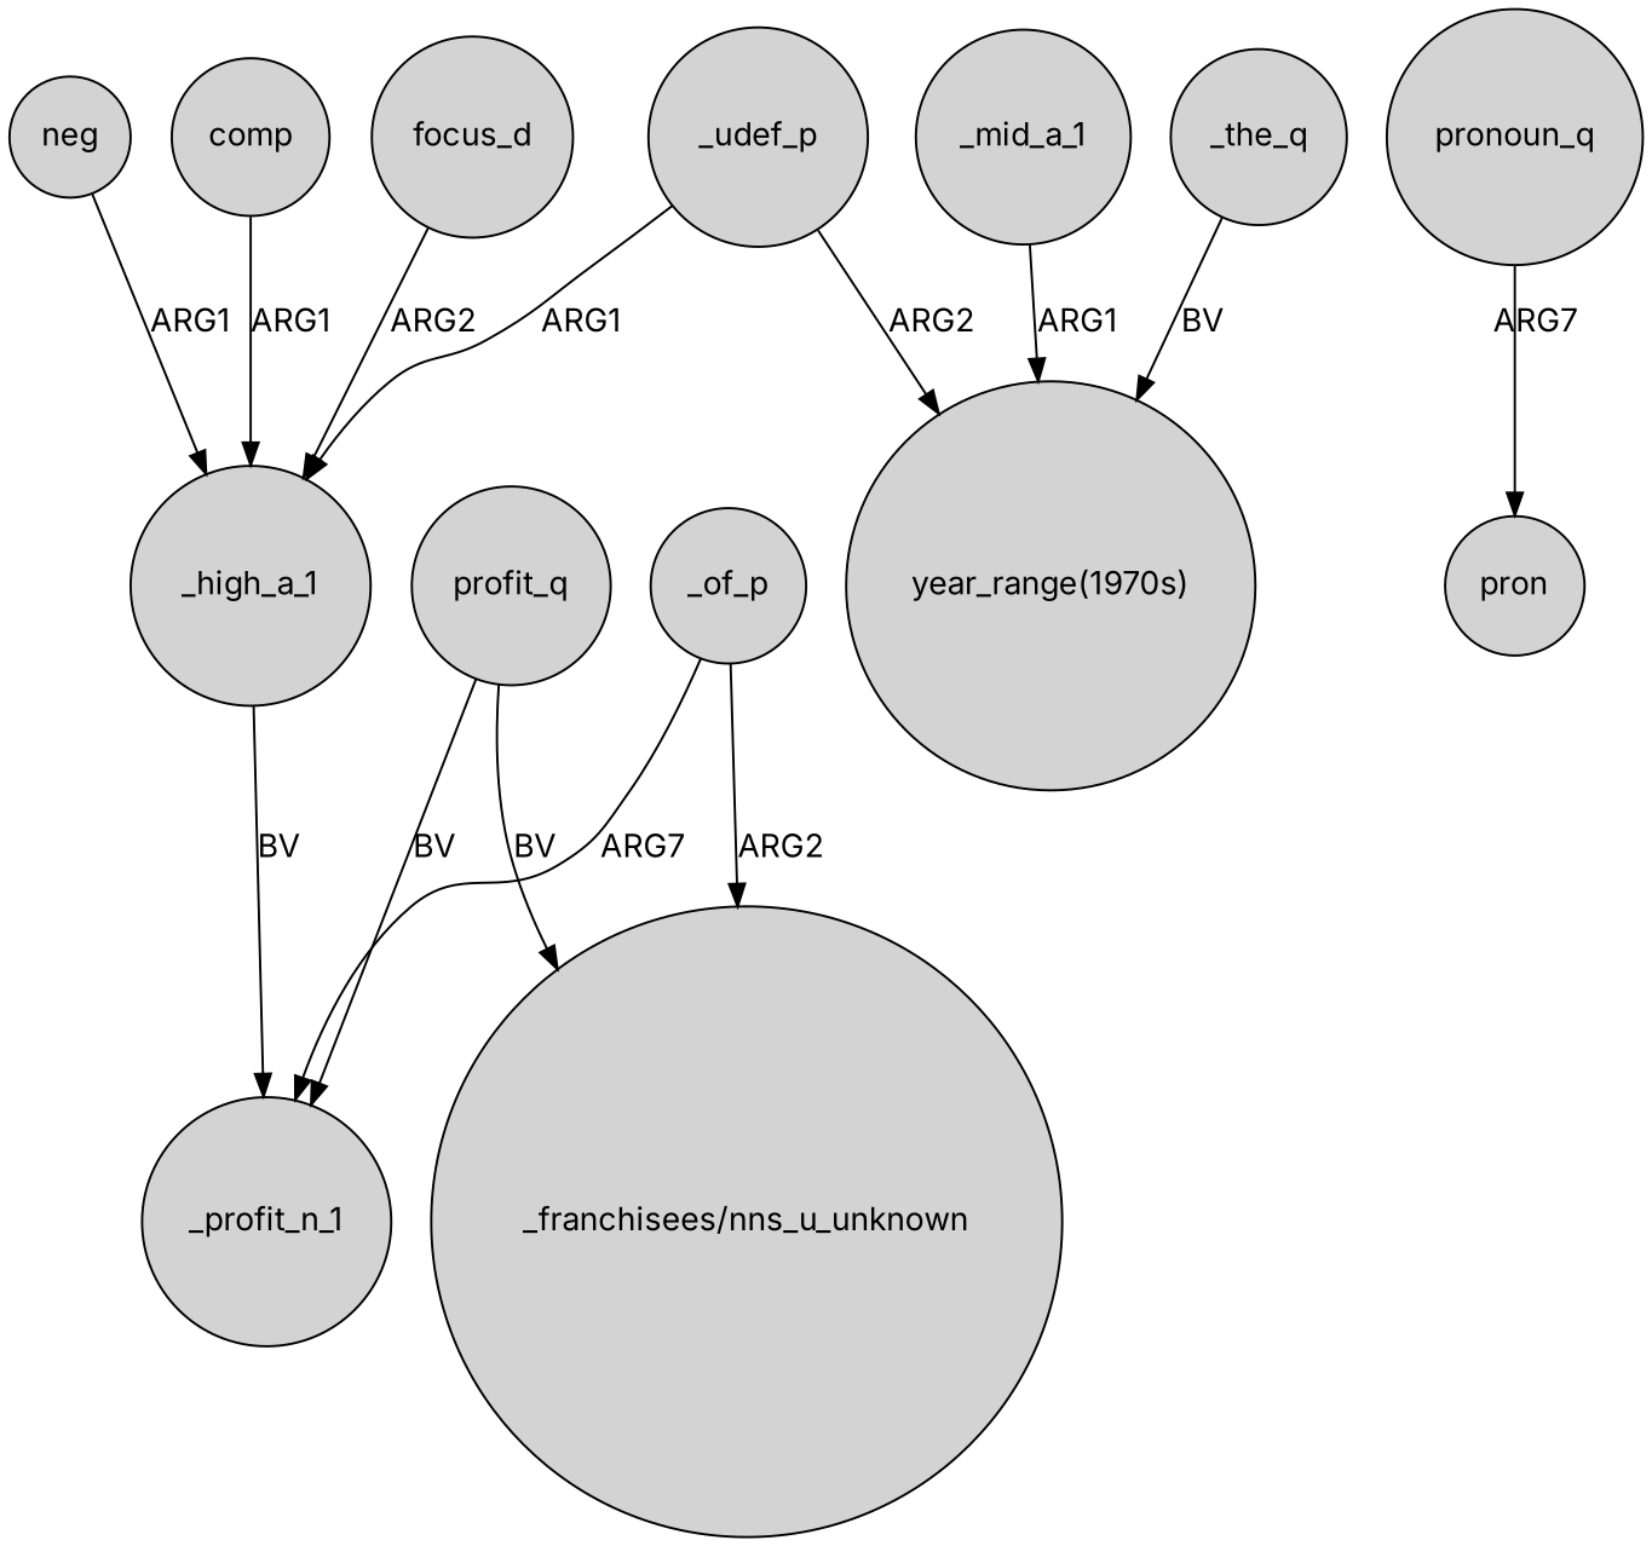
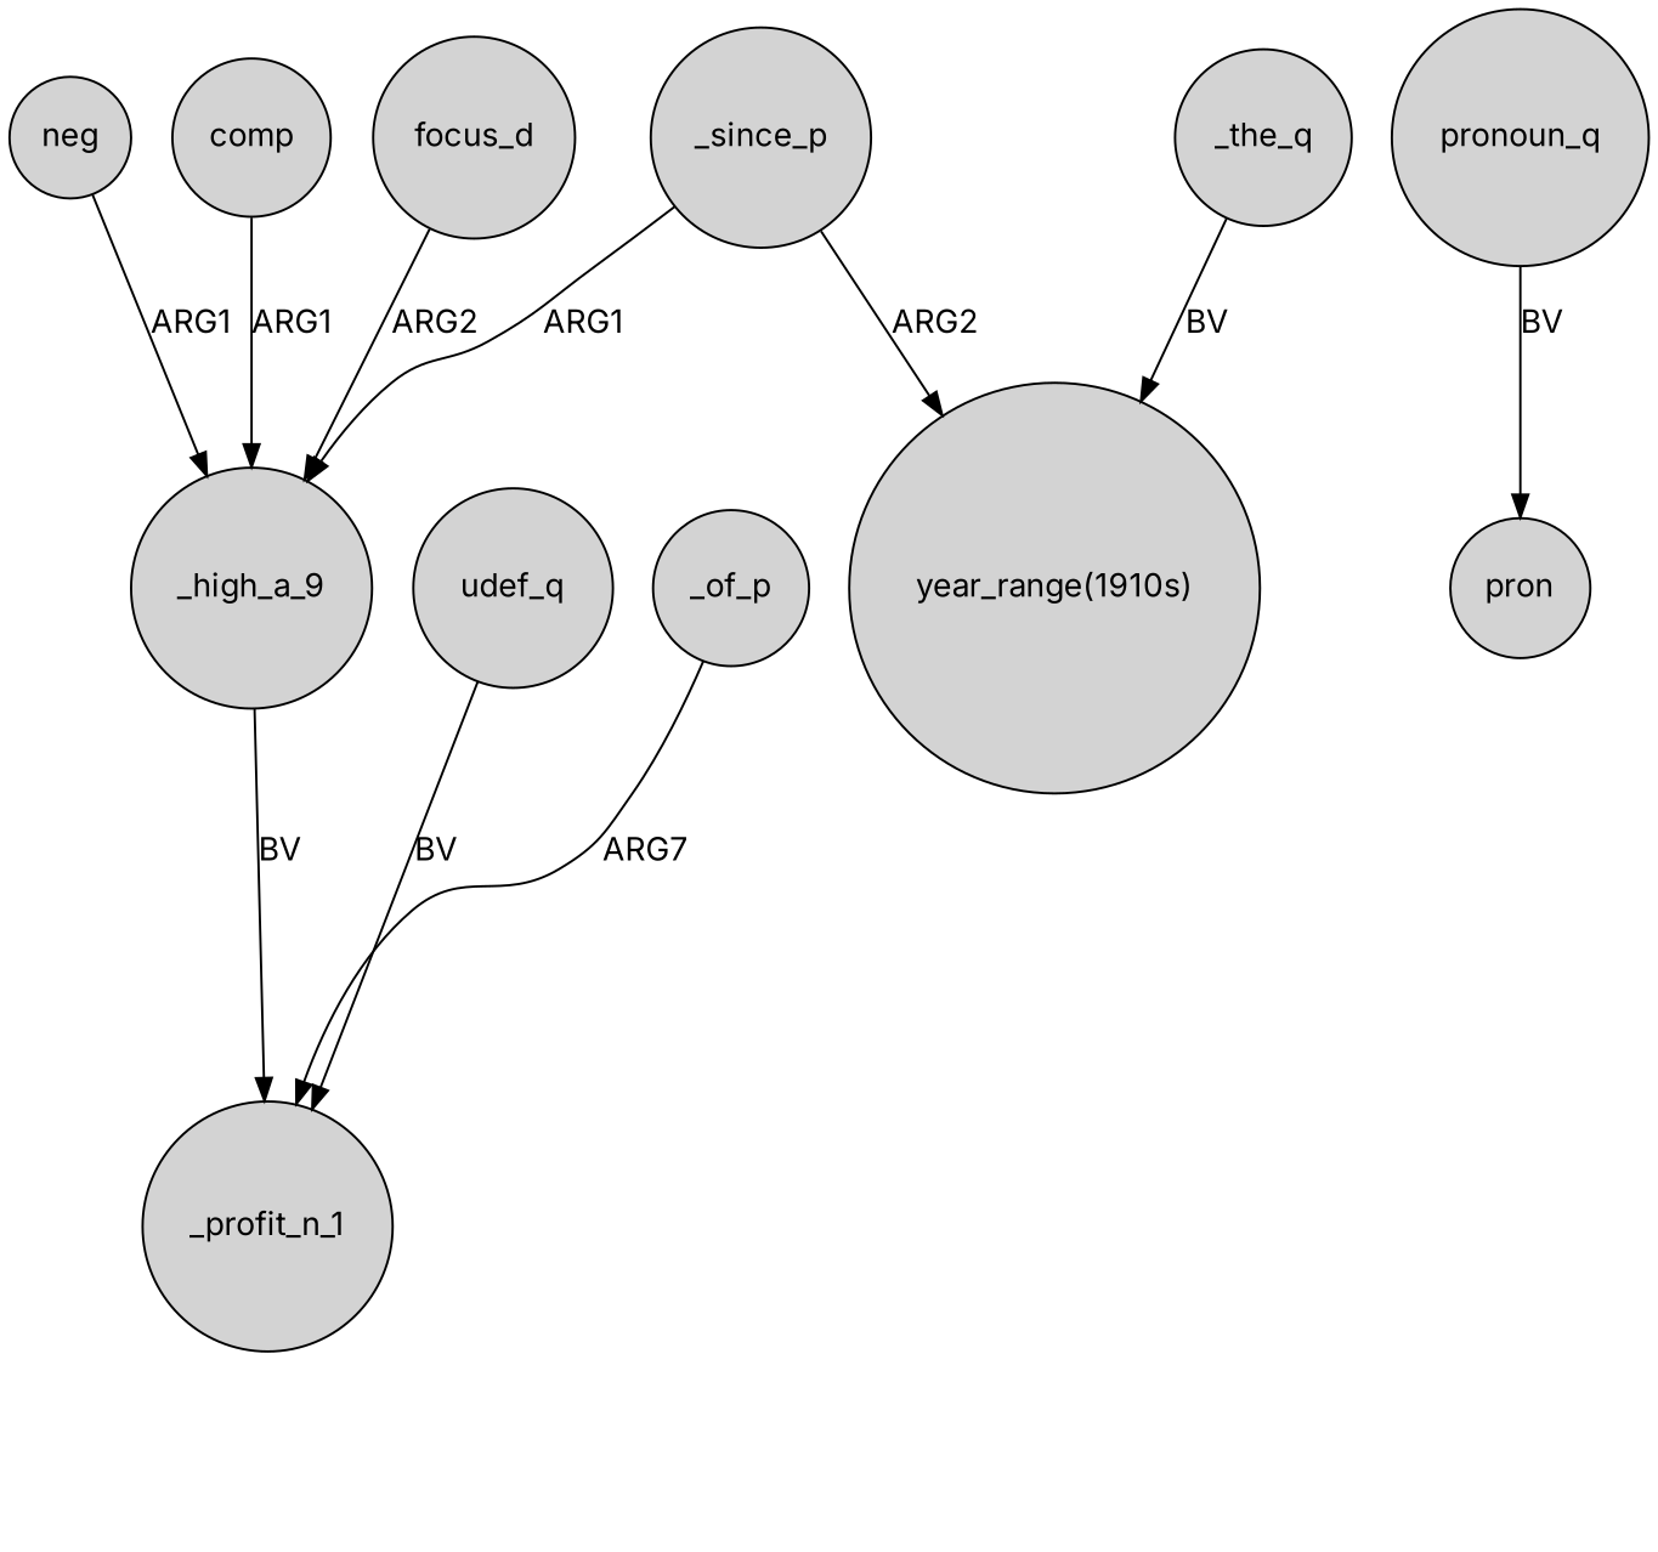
  digraph {
    fontname=Inter
    node [fontname=Inter shape=circle style=filled]
    edge [fontname=Inter]
-   _since_p [label=_udef_p]
-   _high_a_1
-   "year_range(1970s)"
+   _since_p
+   _high_a_1 [label=_high_a_9]
+   "year_range(1970s)" [label="year_range(1910s)"]
    _profit_n_1
-   _mid_a_1
    _of_p
-   "_franchisees/nns_u_unknown"
    focus_d
    neg
-   udef_q [label=profit_q]
+   udef_q
    comp
    _the_q
    pronoun_q
    pron
    _since_p -> _high_a_1 [label=ARG1]
    _since_p -> "year_range(1970s)" [label=ARG2]
    _high_a_1 -> _profit_n_1 [label=BV]
-   _mid_a_1 -> "year_range(1970s)" [label=ARG1]
    _of_p -> _profit_n_1 [label=ARG7]
-   _of_p -> "_franchisees/nns_u_unknown" [label=ARG2]
    focus_d -> _high_a_1 [label=ARG2]
    neg -> _high_a_1 [label=ARG1]
    udef_q -> _profit_n_1 [label=BV]
-   udef_q -> "_franchisees/nns_u_unknown" [label=BV]
    comp -> _high_a_1 [label=ARG1]
    _the_q -> "year_range(1970s)" [label=BV]
-   pronoun_q -> pron [label=ARG7]
+   pronoun_q -> pron [label=BV]
  }
